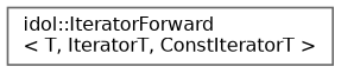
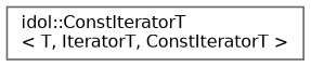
  digraph {
    rankdir=LR
-   n1 [color=grey40 fillcolor=white fontname=Helvetica fontsize=10 height=0.2 label="idol::IteratorForward\l\< T, IteratorT, ConstIteratorT \>" shape=box style=filled width=0.4]
+   n1 [color=grey40 fillcolor=white fontname=Helvetica fontsize=10 height=0.2 label="idol::ConstIteratorT\l\< T, IteratorT, ConstIteratorT \>" shape=box style=filled width=0.4]
  }
